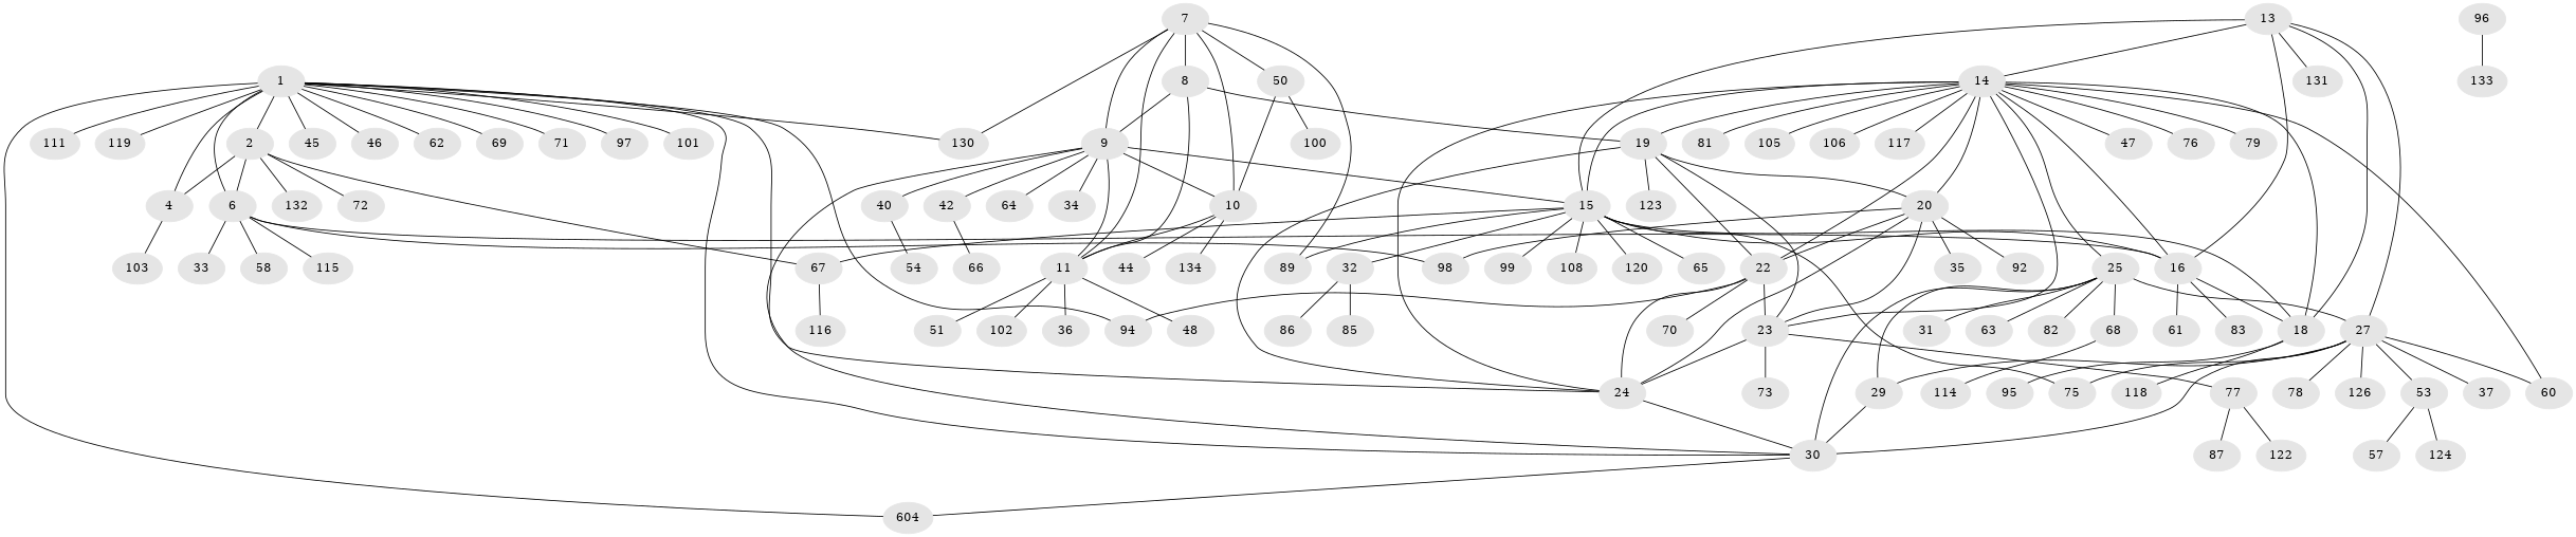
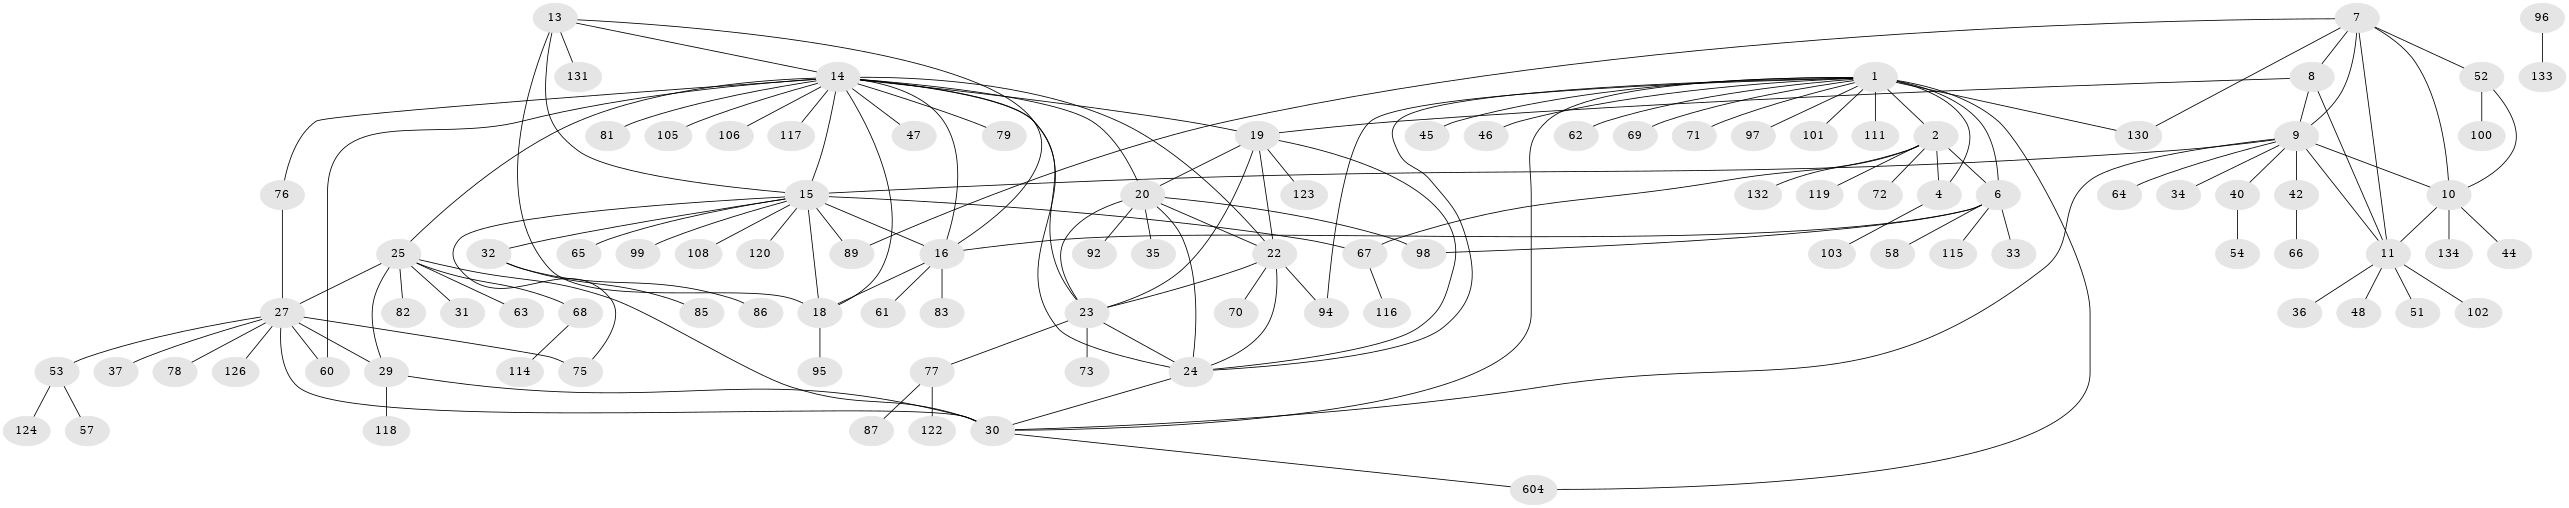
  graph {
    node [color=gray90 style=filled]
    1 [super="+3"]
    2 [super="+41"]
    4 [super="+5"]
    6 [super="+128"]
    24 [super="+127"]
    30 [super="+49"]
    45
    46
    62
    69
    71
    94
    97
    101
    n15 [label=604 super="+113"]
    111
    119
    130
    67 [super="+90"]
    72
    132
    103
    16 [super="+52"]
    33
    58
    98 [super="+110"]
    115
    7 [super="+12"]
    8
    9 [super="+91"]
    10 [super="+112"]
    11 [super="+107"]
-   50
+   50 [label=52]
    89
    116
    18
    61
    83
    19 [super="+59"]
    15 [super="+17"]
    34
    40
    42 [super="+43"]
    64 [super="+93"]
    44
    134
    36
    48
    51 [super="+74"]
    102
    100
    20
    22 [super="+38"]
    23 [super="+80"]
    123
    32 [super="+55"]
    65
    75
    99
    108
    120
    54 [super="+129"]
    66
    13 [super="+56"]
    14 [super="+21"]
    27 [super="+28"]
    131
    47
    60
    76
    79
    81
    105 [super="+109"]
    106
    117
    25 [super="+26"]
    95
    29
    37
    53
    78
    126
    35
    92
    70
    73
    77
    96
    133
    85
    86
    87
    122
    31
    63
    68 [super="+88"]
    82
    118 [super="+125"]
    114 [super="+121"]
    57
    124
    1 -- 2 [weight=2]
    1 -- 4 [weight=4]
    1 -- 6 [weight=2]
    1 -- 24
    1 -- 30
    1 -- 45
    1 -- 46
    1 -- 62
    1 -- 69
    1 -- 71
    1 -- 94
    1 -- 97
    1 -- 101
    1 -- n15
    1 -- 111
-   1 -- 119
+   2 -- 119
    1 -- 130
    2 -- 4 [weight=2]
    2 -- 6
    2 -- 67
    2 -- 72
    2 -- 132
    4 -- 103
    6 -- 16
    6 -- 33
    6 -- 58
    6 -- 98
    6 -- 115
    24 -- 30
    30 -- n15
    67 -- 116
    16 -- 18
    16 -- 61
    16 -- 83
    7 -- 130
    7 -- 8 [weight=2]
    7 -- 9 [weight=2]
    7 -- 10 [weight=2]
    7 -- 11 [weight=2]
    7 -- 50
    7 -- 89
    8 -- 9
    8 -- 11
    8 -- 19
    9 -- 30
    9 -- 10
    9 -- 11
    9 -- 15
    9 -- 34
    9 -- 40
    9 -- 42
    9 -- 64
    10 -- 11
    10 -- 44
    10 -- 134
    11 -- 36
    11 -- 48
    11 -- 51
    11 -- 102
    50 -- 10
    50 -- 100
    18 -- 95
    19 -- 24
    19 -- 20
    19 -- 22
    19 -- 23
    19 -- 123
    15 -- 67
    15 -- 16 [weight=2]
    15 -- 89
    15 -- 18 [weight=2]
    15 -- 32
    15 -- 65
    15 -- 75
    15 -- 99
    15 -- 108
    15 -- 120
    40 -- 54
    42 -- 66
    20 -- 24
    20 -- 98
    20 -- 22
    20 -- 23
    20 -- 35
    20 -- 92
    22 -- 24
    22 -- 94
    22 -- 23
    22 -- 70
    23 -- 24
    23 -- 73
    23 -- 77
    32 -- 85
    32 -- 86
    13 -- 16
    13 -- 18
    13 -- 15 [weight=2]
    13 -- 14
-   13 -- 27
+   76 -- 27
    13 -- 131
    14 -- 24
    14 -- 16
    14 -- 18
    14 -- 19
    14 -- 15 [weight=2]
    14 -- 20
    14 -- 22
    14 -- 23
    14 -- 47
    14 -- 60
    14 -- 76
    14 -- 79
    14 -- 81
    14 -- 105
    14 -- 106
    14 -- 117
    14 -- 25
    27 -- 30 [weight=2]
    27 -- 75
    27 -- 60
    27 -- 29 [weight=2]
    27 -- 37
    27 -- 53
    27 -- 78
    27 -- 126
    25 -- 30 [weight=2]
    25 -- 27 [weight=4]
    25 -- 29 [weight=2]
    25 -- 31
    25 -- 63
    25 -- 68
    25 -- 82
    29 -- 30
-   18 -- 118
+   29 -- 118
    53 -- 57
    53 -- 124
    77 -- 87
    77 -- 122
    96 -- 133
    68 -- 114
  }
